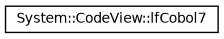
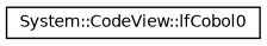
  digraph {
    rankdir=TB
-   n1 [color=black fillcolor=white fontname=Helvetica fontsize=10 height=0.2 label="System::CodeView::lfCobol7" shape=record style=filled width=0.4]
+   n1 [color=black fillcolor=white fontname=Helvetica fontsize=10 height=0.2 label="System::CodeView::lfCobol0" shape=record style=filled width=0.4]
  }
